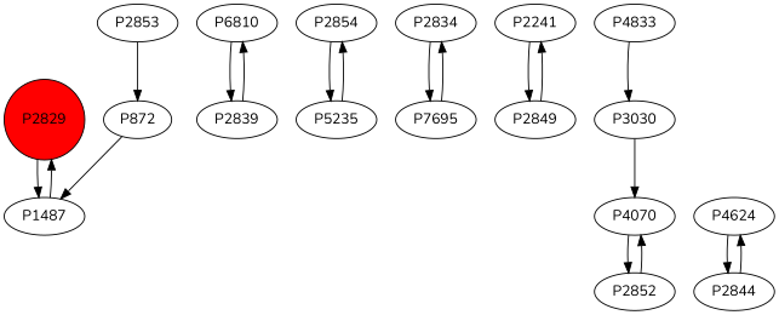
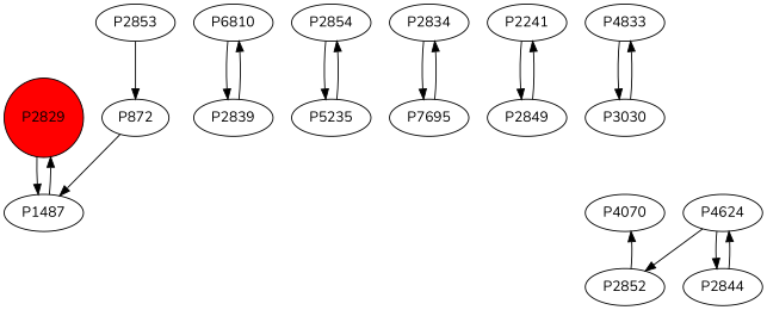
  digraph {
    fontname=Nunito
    node [fontname=Nunito]
    edge [fontname=Nunito]
    P2829 [fillcolor=red shape=circle style=filled]
    P1487
    P872
    P2853
    P6810
    P2839
    P2854
    P5235
    P2834
    P7695
    P2241
    P2849
    n13 [label=P4833]
    P3030
    P4070
    P2852
    P4624
    P2844
    P2829 -> P1487
    P1487 -> P2829
    P872 -> P1487
    P2853 -> P872
    P6810 -> P2839
    P2839 -> P6810
    P2854 -> P5235
    P5235 -> P2854
    P2834 -> P7695
    P7695 -> P2834
    P2241 -> P2849
    P2849 -> P2241
    n13 -> P3030
-   P3030 -> P4070
-   P4070 -> P2852
+   P3030 -> n13
+   P4624 -> P2852
    P2852 -> P4070
    P4624 -> P2844
    P2844 -> P4624
  }
